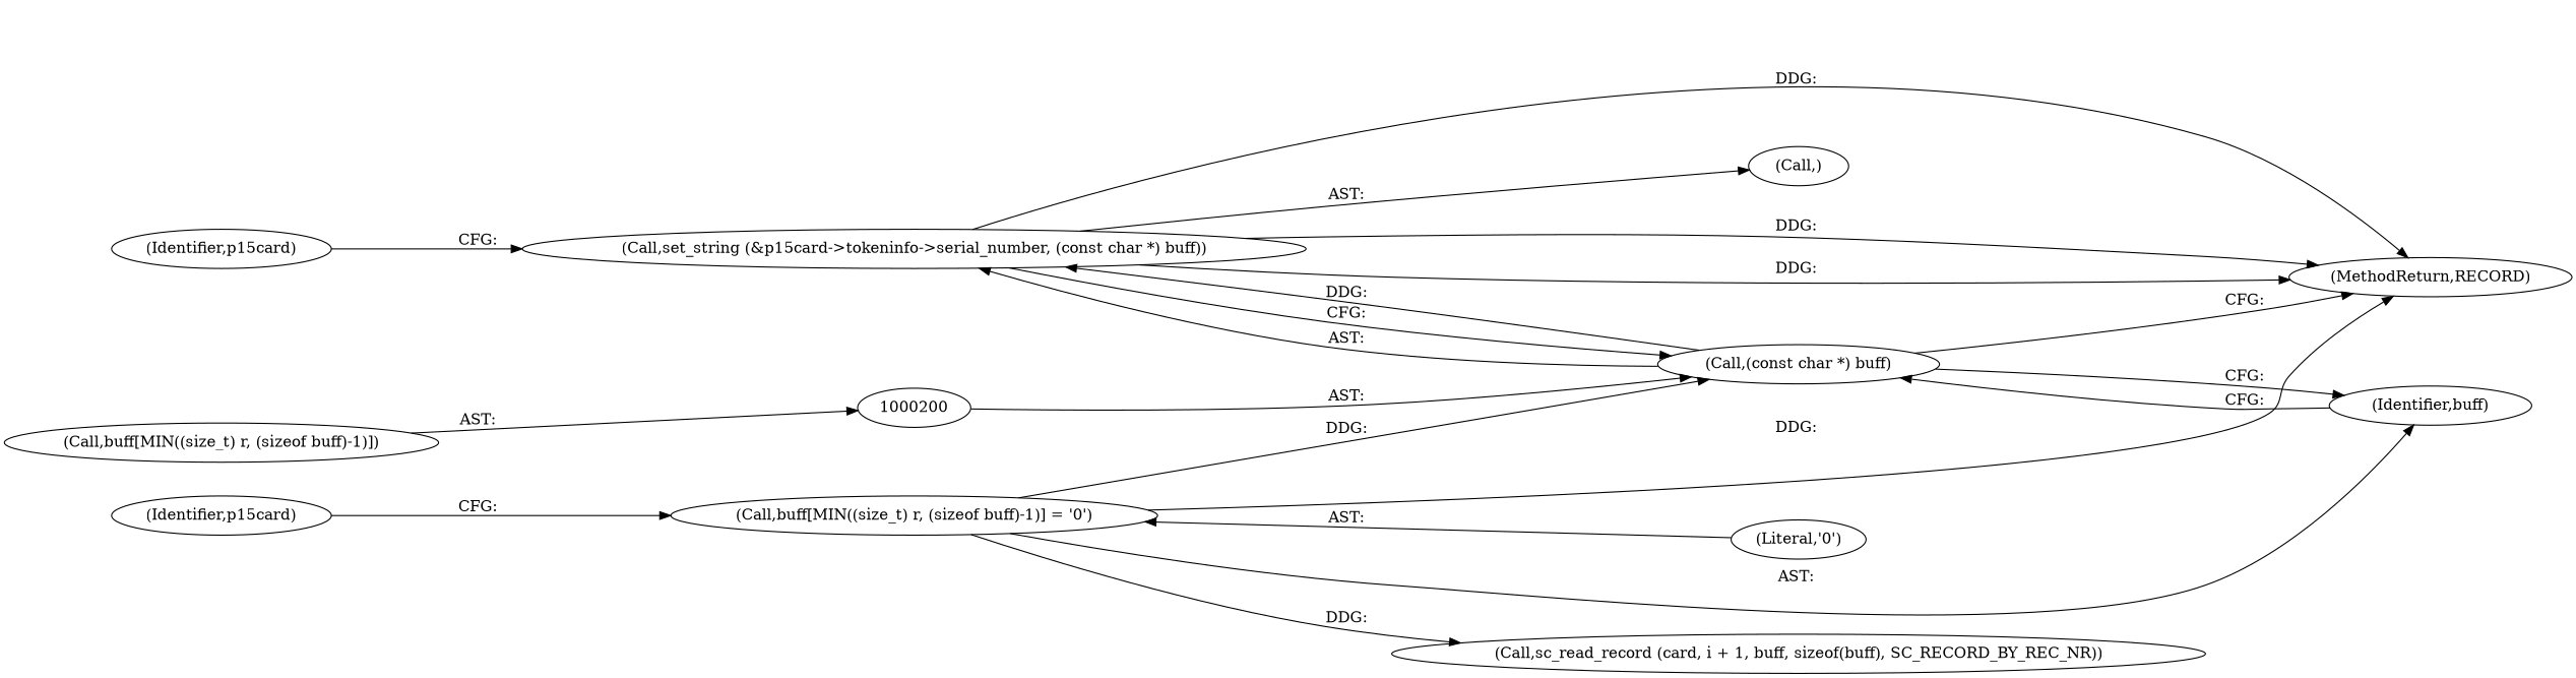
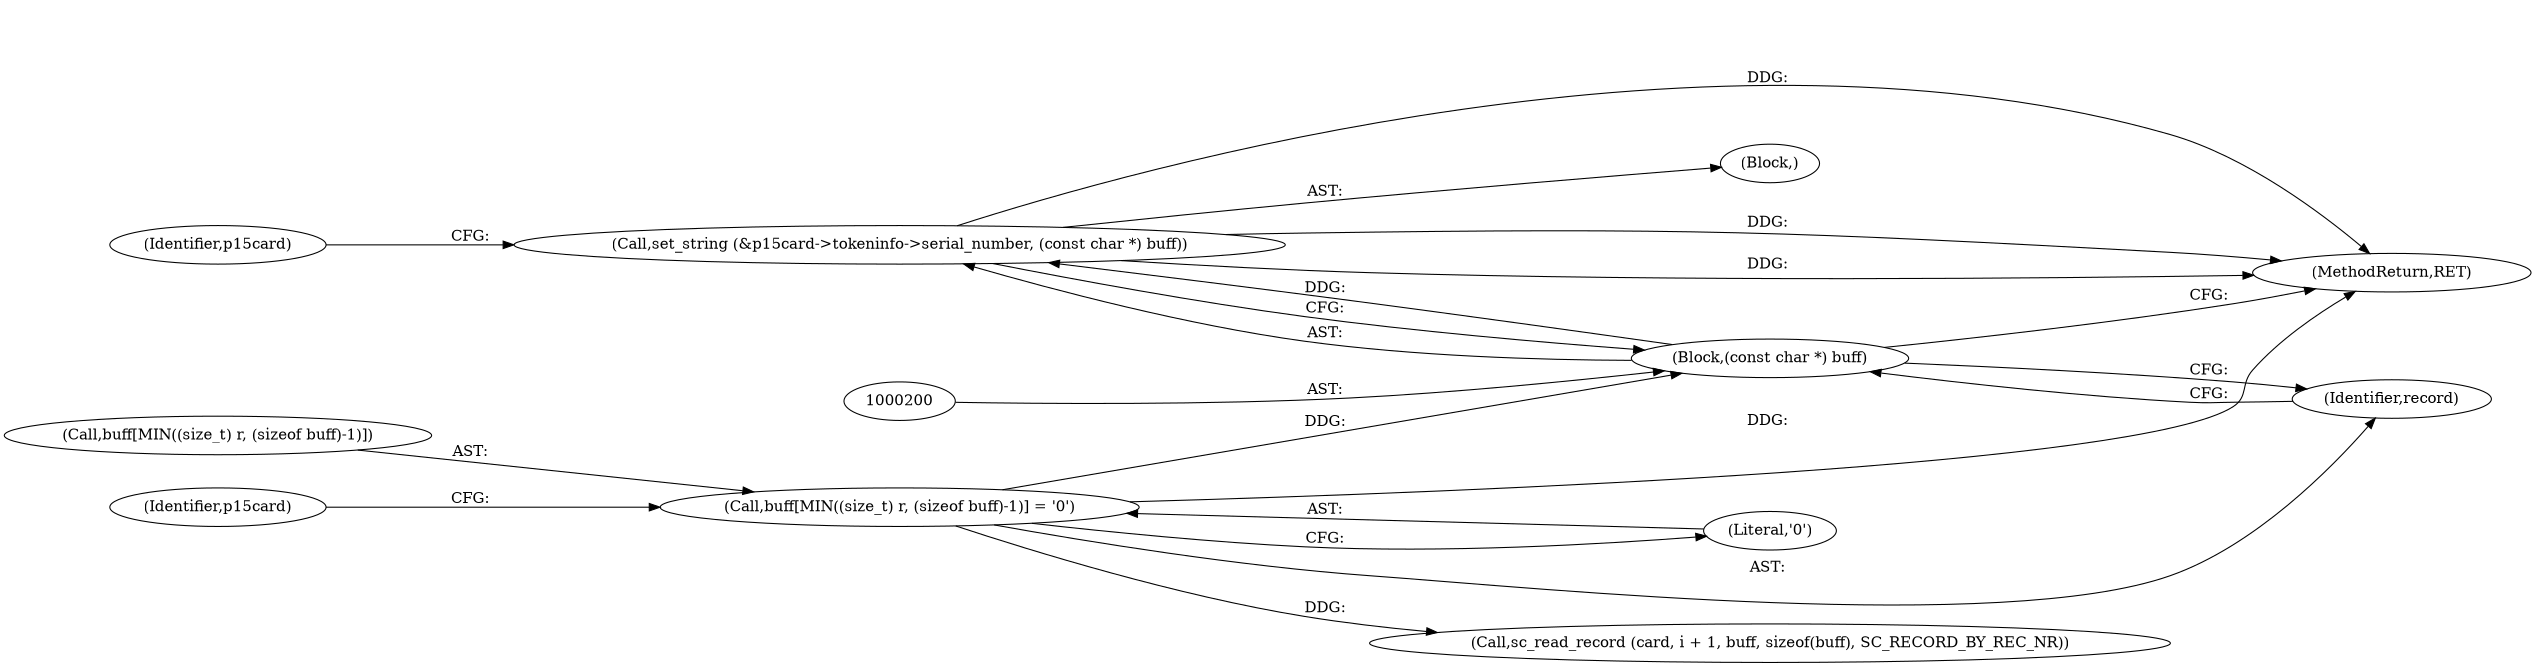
  digraph {
    rankdir=LR
    n1 [label="(Call,set_string (&p15card->tokeninfo->serial_number, (const char *) buff))"]
-   n2 [label="(Call,(const char *) buff)"]
-   n3 [label="(Call,)"]
-   n4 [label="(MethodReturn,RECORD)"]
-   n5 [label="(Identifier,buff)"]
+   n2 [label="(Block,(const char *) buff)"]
+   n3 [label="(Block,)"]
+   n4 [label="(MethodReturn,RET)"]
+   n5 [label="(Identifier,record)"]
    n6 [label="(Call,buff[MIN((size_t) r, (sizeof buff)-1)] = '\0')"]
    n7 [label="(Literal,'\0')"]
    n8 [label="(Call,sc_read_record (card, i + 1, buff, sizeof(buff), SC_RECORD_BY_REC_NR))"]
    n9 [label="(Call,buff[MIN((size_t) r, (sizeof buff)-1)])"]
    n10 [label="(Identifier,p15card)"]
    n11 [label="(Identifier,p15card)"]
    1000200
    n1 -> n2 [label="CFG: "]
    n1 -> n3 [label="AST: "]
    n1 -> n4 [label="DDG: "]
    n1 -> n4 [label="DDG: "]
    n1 -> n4 [label="DDG: "]
    n2 -> n1 [label="AST: "]
    n2 -> n1 [label="DDG: "]
    n2 -> n4 [label="CFG: "]
    n2 -> n5 [label="CFG: "]
    n5 -> n2 [label="CFG: "]
    n6 -> n2 [label="DDG: "]
    n6 -> n4 [label="DDG: "]
    n6 -> n5 [label="AST: "]
+   n6 -> n7 [label="CFG: "]
    n6 -> n8 [label="DDG: "]
    n7 -> n6 [label="AST: "]
-   n9 -> 1000200 [label="AST: "]
+   n9 -> n6 [label="AST: "]
    n10 -> n1 [label="CFG: "]
    n11 -> n6 [label="CFG: "]
    1000200 -> n2 [label="AST: "]
  }
